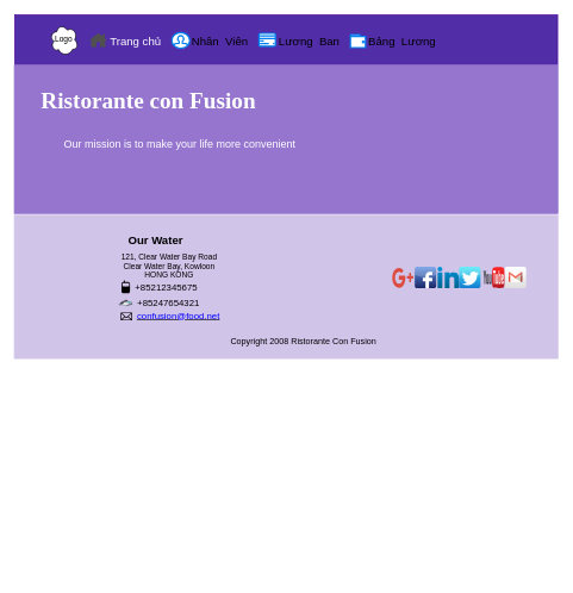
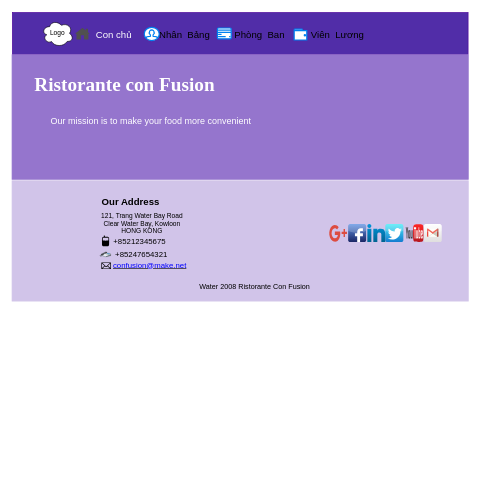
  <mxCell id="0" />
  <mxCell id="1" parent="0" />
  <mxCell id="2" value="" style="rounded=0;whiteSpace=wrap;html=1;fillColor=#512DA8;strokeColor=#4C0099;" parent="1" vertex="1"><mxGeometry x="20" y="20" width="760" height="70" as="geometry" /></mxCell>
- <mxCell id="3" value="Lương&amp;nbsp; Ban" style="text;html=1;resizable=0;autosize=1;align=center;verticalAlign=middle;points=[];fillColor=none;strokeColor=none;rounded=0;perimeterSpacing=1;strokeWidth=2;fontSize=16;" parent="1" vertex="1"><mxGeometry x="382" y="48" width="100" height="20" as="geometry" /></mxCell>
- <mxCell id="4" value="Bảng&amp;nbsp; Lương" style="text;html=1;resizable=0;autosize=1;align=center;verticalAlign=middle;points=[];fillColor=none;strokeColor=none;rounded=0;fontSize=16;" parent="1" vertex="1"><mxGeometry x="507" y="48" width="110" height="20" as="geometry" /></mxCell>
- <mxCell id="5" value="Nhân&amp;nbsp; Viên" style="text;html=1;resizable=0;autosize=1;align=center;verticalAlign=middle;points=[];fillColor=none;strokeColor=none;rounded=0;shadow=0;fontSize=16;" parent="1" vertex="1"><mxGeometry x="262" y="48" width="90" height="20" as="geometry" /></mxCell>
- <mxCell id="6" value="Logo" style="ellipse;shape=cloud;whiteSpace=wrap;html=1;fontSize=11;" parent="1" vertex="1"><mxGeometry x="69" y="32.5" width="40" height="45" as="geometry" /></mxCell>
+ <mxCell id="3" value="Phòng&amp;nbsp; Ban" style="text;html=1;resizable=0;autosize=1;align=center;verticalAlign=middle;points=[];fillColor=none;strokeColor=none;rounded=0;perimeterSpacing=1;strokeWidth=2;fontSize=16;" parent="1" vertex="1"><mxGeometry x="382" y="48" width="100" height="20" as="geometry" /></mxCell>
+ <mxCell id="4" value="Viên&amp;nbsp; Lương" style="text;html=1;resizable=0;autosize=1;align=center;verticalAlign=middle;points=[];fillColor=none;strokeColor=none;rounded=0;fontSize=16;" parent="1" vertex="1"><mxGeometry x="507" y="48" width="110" height="20" as="geometry" /></mxCell>
+ <mxCell id="5" value="Nhân&amp;nbsp; Bảng" style="text;html=1;resizable=0;autosize=1;align=center;verticalAlign=middle;points=[];fillColor=none;strokeColor=none;rounded=0;shadow=0;fontSize=16;" parent="1" vertex="1"><mxGeometry x="262" y="48" width="90" height="20" as="geometry" /></mxCell>
+ <mxCell id="6" value="Logo" style="ellipse;shape=cloud;whiteSpace=wrap;html=1;fontSize=11;" parent="1" vertex="1"><mxGeometry x="69" y="32.5" width="53" height="45" as="geometry" /></mxCell>
  <mxCell id="7" value="" style="html=1;verticalLabelPosition=bottom;align=center;labelBackgroundColor=#ffffff;verticalAlign=top;strokeWidth=2;strokeColor=#0080F0;shadow=0;dashed=0;shape=mxgraph.ios7.icons.user;fontSize=11;" parent="1" vertex="1"><mxGeometry x="240" y="45" width="25" height="22" as="geometry" /></mxCell>
  <mxCell id="8" value="" style="html=1;verticalLabelPosition=bottom;align=center;labelBackgroundColor=#ffffff;verticalAlign=top;strokeWidth=2;strokeColor=#0080F0;shadow=0;dashed=0;shape=mxgraph.ios7.icons.credit_card;" parent="1" vertex="1"><mxGeometry x="362" y="46" width="23" height="18" as="geometry" /></mxCell>
  <mxCell id="9" value="" style="html=1;verticalLabelPosition=bottom;align=center;labelBackgroundColor=#ffffff;verticalAlign=top;strokeWidth=2;strokeColor=#0080F0;shadow=0;dashed=0;shape=mxgraph.ios7.icons.wallet;" parent="1" vertex="1"><mxGeometry x="490" y="48" width="21" height="18" as="geometry" /></mxCell>
  <mxCell id="10" value="" style="rounded=0;whiteSpace=wrap;html=1;shadow=0;fontSize=27;strokeWidth=2;labelBorderColor=none;fillColor=#D1C4E9;strokeColor=#D1C4E9;" parent="1" vertex="1"><mxGeometry x="20" y="301" width="760" height="200" as="geometry" /></mxCell>
- <mxCell id="11" value="&lt;b&gt;Our Water&lt;/b&gt;" style="text;html=1;resizable=0;autosize=1;align=center;verticalAlign=middle;points=[];fillColor=none;strokeColor=none;rounded=0;shadow=0;fontSize=16;" parent="1" vertex="1"><mxGeometry x="161.5" y="325" width="110" height="20" as="geometry" /></mxCell>
- <mxCell id="12" value="121, Clear Water Bay Road&lt;br style=&quot;font-size: 11px;&quot;&gt;Clear Water Bay, Kowloon&lt;br style=&quot;font-size: 11px;&quot;&gt;HONG KONG&lt;br style=&quot;font-size: 11px;&quot;&gt;" style="text;html=1;resizable=0;autosize=1;align=center;verticalAlign=middle;points=[];fillColor=none;strokeColor=none;rounded=0;shadow=0;fontSize=11;" parent="1" vertex="1"><mxGeometry x="160.5" y="352" width="150" height="40" as="geometry" /></mxCell>
+ <mxCell id="11" value="&lt;b&gt;Our Address&lt;/b&gt;" style="text;html=1;resizable=0;autosize=1;align=center;verticalAlign=middle;points=[];fillColor=none;strokeColor=none;rounded=0;shadow=0;fontSize=16;" parent="1" vertex="1"><mxGeometry x="161.5" y="325" width="110" height="20" as="geometry" /></mxCell>
+ <mxCell id="12" value="121, Trang Water Bay Road&lt;br style=&quot;font-size: 11px;&quot;&gt;Clear Water Bay, Kowloon&lt;br style=&quot;font-size: 11px;&quot;&gt;HONG KONG&lt;br style=&quot;font-size: 11px;&quot;&gt;" style="text;html=1;resizable=0;autosize=1;align=center;verticalAlign=middle;points=[];fillColor=none;strokeColor=none;rounded=0;shadow=0;fontSize=11;" parent="1" vertex="1"><mxGeometry x="160.5" y="352" width="150" height="40" as="geometry" /></mxCell>
  <mxCell id="13" value="+85212345675" style="text;html=1;resizable=0;autosize=1;align=center;verticalAlign=middle;points=[];fillColor=none;strokeColor=none;rounded=0;shadow=0;fontSize=13;" parent="1" vertex="1"><mxGeometry x="181.5" y="392" width="100" height="20" as="geometry" /></mxCell>
  <mxCell id="14" value="+85247654321" style="text;html=1;resizable=0;autosize=1;align=center;verticalAlign=middle;points=[];fillColor=none;strokeColor=none;rounded=0;shadow=0;fontSize=13;" parent="1" vertex="1"><mxGeometry x="184.5" y="413" width="100" height="20" as="geometry" /></mxCell>
- <mxCell id="15" value="&lt;u&gt;&lt;font color=&quot;#0000ff&quot;&gt;confusion@food.net&lt;/font&gt;&lt;/u&gt;" style="text;html=1;resizable=0;autosize=1;align=center;verticalAlign=middle;points=[];fillColor=none;strokeColor=none;rounded=0;shadow=0;fontSize=13;" parent="1" vertex="1"><mxGeometry x="183.5" y="431" width="130" height="20" as="geometry" /></mxCell>
+ <mxCell id="15" value="&lt;u&gt;&lt;font color=&quot;#0000ff&quot;&gt;confusion@make.net&lt;/font&gt;&lt;/u&gt;" style="text;html=1;resizable=0;autosize=1;align=center;verticalAlign=middle;points=[];fillColor=none;strokeColor=none;rounded=0;shadow=0;fontSize=13;" parent="1" vertex="1"><mxGeometry x="183.5" y="431" width="130" height="20" as="geometry" /></mxCell>
  <mxCell id="16" value="" style="shape=mxgraph.signs.tech.cell_phone;html=1;pointerEvents=1;fillColor=#000000;strokeColor=none;verticalLabelPosition=bottom;verticalAlign=top;align=center;shadow=0;fontSize=13;" parent="1" vertex="1"><mxGeometry x="169.5" y="392" width="12" height="18" as="geometry" /></mxCell>
  <mxCell id="17" value="" style="verticalLabelPosition=bottom;aspect=fixed;html=1;verticalAlign=top;strokeColor=none;align=center;outlineConnect=0;shape=mxgraph.citrix.ip_phone;shadow=0;fontSize=13;" parent="1" vertex="1"><mxGeometry x="165.84" y="419" width="18.59" height="9" as="geometry" /></mxCell>
  <mxCell id="18" value="" style="shape=mxgraph.signs.tech.mail;html=1;pointerEvents=1;fillColor=#000000;strokeColor=none;verticalLabelPosition=bottom;verticalAlign=top;align=center;shadow=0;fontSize=13;" parent="1" vertex="1"><mxGeometry x="110" y="808" width="24.34" as="geometry" /></mxCell>
  <mxCell id="19" value="" style="shape=mxgraph.signs.tech.mail;html=1;pointerEvents=1;fillColor=#000000;strokeColor=none;verticalLabelPosition=bottom;verticalAlign=top;align=center;shadow=0;fontSize=16;" parent="1" vertex="1"><mxGeometry x="168.5" y="437" width="16" height="11" as="geometry" /></mxCell>
- <mxCell id="20" value="Copyright 2008 Ristorante Con Fusion" style="text;html=1;resizable=0;autosize=1;align=center;verticalAlign=middle;points=[];fillColor=none;strokeColor=none;rounded=0;shadow=0;fontSize=12;" parent="1" vertex="1"><mxGeometry x="313.5" y="468" width="220" height="20" as="geometry" /></mxCell>
+ <mxCell id="20" value="Water 2008 Ristorante Con Fusion" style="text;html=1;resizable=0;autosize=1;align=center;verticalAlign=middle;points=[];fillColor=none;strokeColor=none;rounded=0;shadow=0;fontSize=12;" parent="1" vertex="1"><mxGeometry x="313.5" y="468" width="220" height="20" as="geometry" /></mxCell>
  <mxCell id="21" value="" style="dashed=0;outlineConnect=0;html=1;align=center;labelPosition=center;verticalLabelPosition=bottom;verticalAlign=top;shape=mxgraph.webicons.facebook;fillColor=#6294E4;gradientColor=#1A2665;shadow=0;fontSize=12;strokeWidth=2;" parent="1" vertex="1"><mxGeometry x="580" y="373" width="30" height="30" as="geometry" /></mxCell>
  <mxCell id="22" value="" style="dashed=0;outlineConnect=0;html=1;align=center;labelPosition=center;verticalLabelPosition=bottom;verticalAlign=top;shape=mxgraph.weblogos.youtube;fillColor=#FF2626;gradientColor=#B5171F;shadow=0;fontSize=12;strokeWidth=2;" parent="1" vertex="1"><mxGeometry x="676" y="373" width="30" height="30" as="geometry" /></mxCell>
  <mxCell id="23" value="" style="dashed=0;outlineConnect=0;html=1;align=center;labelPosition=center;verticalLabelPosition=bottom;verticalAlign=top;shape=mxgraph.webicons.twitter;fillColor=#49EAF7;gradientColor=#137BD0;shadow=0;fontSize=12;strokeWidth=2;" parent="1" vertex="1"><mxGeometry x="642" y="373" width="30" height="30" as="geometry" /></mxCell>
  <mxCell id="24" value="" style="dashed=0;outlineConnect=0;html=1;align=center;labelPosition=center;verticalLabelPosition=bottom;verticalAlign=top;shape=mxgraph.webicons.gmail;gradientColor=#DFDEDE;shadow=0;fontSize=12;strokeWidth=2;" parent="1" vertex="1"><mxGeometry x="706" y="373" width="30" height="30" as="geometry" /></mxCell>
  <mxCell id="25" value="" style="pointerEvents=1;shadow=0;dashed=0;html=1;strokeColor=none;fillColor=#505050;labelPosition=center;verticalLabelPosition=bottom;verticalAlign=top;outlineConnect=0;align=center;shape=mxgraph.office.concepts.home;fontSize=11;" parent="1" vertex="1"><mxGeometry x="125" y="46" width="24" height="19" as="geometry" /></mxCell>
- <mxCell id="26" value="Trang chủ" style="text;html=1;resizable=0;autosize=1;align=center;verticalAlign=middle;points=[];fillColor=none;strokeColor=none;rounded=0;fontSize=16;fontColor=#FFFFFF;" parent="1" vertex="1"><mxGeometry x="144" y="48" width="90" height="20" as="geometry" /></mxCell>
+ <mxCell id="26" value="Con chủ" style="text;html=1;resizable=0;autosize=1;align=center;verticalAlign=middle;points=[];fillColor=none;strokeColor=none;rounded=0;fontSize=16;fontColor=#FFFFFF;" parent="1" vertex="1"><mxGeometry x="144" y="48" width="90" height="20" as="geometry" /></mxCell>
  <mxCell id="27" value="" style="rounded=0;whiteSpace=wrap;html=1;fontSize=16;fontColor=#000000;fillColor=#9575CD;strokeColor=#9575CD;strokeWidth=2;" parent="1" vertex="1"><mxGeometry x="20" y="91" width="760" height="207" as="geometry" /></mxCell>
  <mxCell id="28" value="&lt;b&gt;&lt;font style=&quot;font-size: 32px&quot; face=&quot;Times New Roman&quot; color=&quot;#ffffff&quot;&gt;Ristorante con Fusion&lt;/font&gt;&lt;/b&gt;" style="text;html=1;resizable=0;autosize=1;align=center;verticalAlign=middle;points=[];rounded=0;fontSize=16;" parent="1" vertex="1"><mxGeometry x="47" y="125" width="320" height="30" as="geometry" /></mxCell>
- <mxCell id="29" value="&lt;font color=&quot;#ffffff&quot; style=&quot;font-size: 15px&quot;&gt;Our mission is to make your life more convenient&amp;nbsp;&lt;/font&gt;" style="text;html=1;resizable=0;autosize=1;align=center;verticalAlign=middle;points=[];fillColor=none;strokeColor=none;rounded=0;fontSize=16;fontColor=#000000;" parent="1" vertex="1"><mxGeometry x="83" y="185" width="340" height="30" as="geometry" /></mxCell>
+ <mxCell id="29" value="&lt;font color=&quot;#ffffff&quot; style=&quot;font-size: 15px&quot;&gt;Our mission is to make your food more convenient&amp;nbsp;&lt;/font&gt;" style="text;html=1;resizable=0;autosize=1;align=center;verticalAlign=middle;points=[];fillColor=none;strokeColor=none;rounded=0;fontSize=16;fontColor=#000000;" parent="1" vertex="1"><mxGeometry x="83" y="185" width="340" height="30" as="geometry" /></mxCell>
  <mxCell id="30" value="" style="dashed=0;outlineConnect=0;html=1;align=center;labelPosition=center;verticalLabelPosition=bottom;verticalAlign=top;shape=mxgraph.weblogos.google_plus;fillColor=#DD4C40;strokeColor=none;fontSize=16;fontColor=#000000;" parent="1" vertex="1"><mxGeometry x="548" y="373" width="30" height="30" as="geometry" /></mxCell>
  <mxCell id="31" value="" style="dashed=0;outlineConnect=0;html=1;align=center;labelPosition=center;verticalLabelPosition=bottom;verticalAlign=top;shape=mxgraph.weblogos.linkedin;fillColor=#0095DB;gradientColor=#006391;fontSize=16;fontColor=#000000;strokeColor=#D1C4E9;strokeWidth=2;" parent="1" vertex="1"><mxGeometry x="612" y="373" width="30" height="30" as="geometry" /></mxCell>
